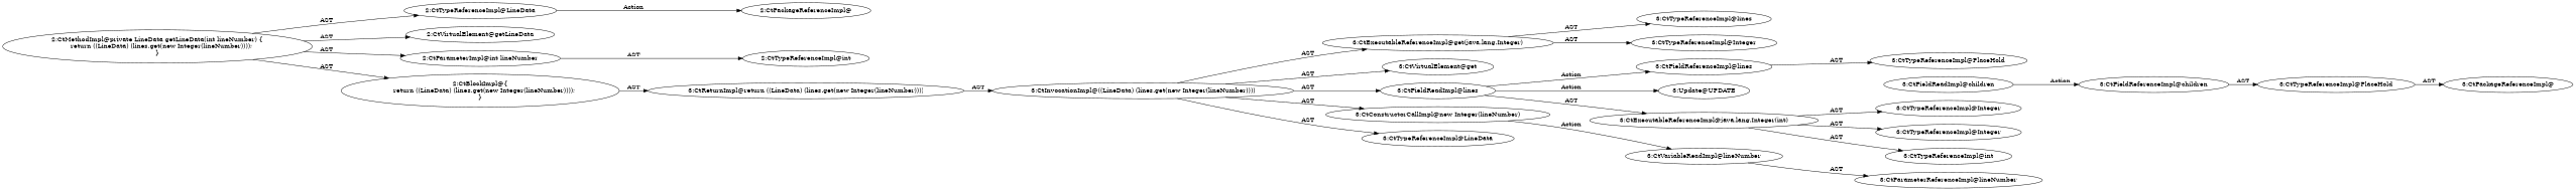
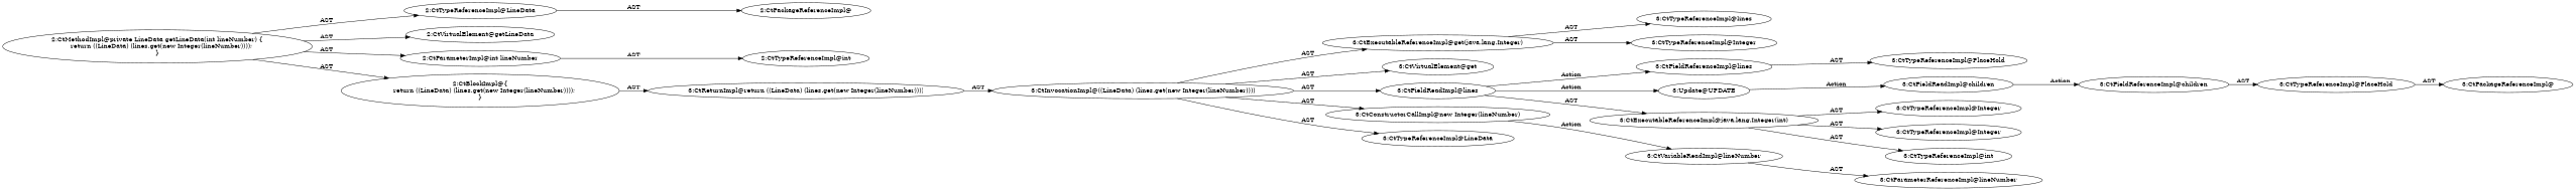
  digraph {
    rankdir=LR
    node [shape=ellipse]
    n1 [label="2:CtTypeReferenceImpl@LineData"]
    n2 [label="2:CtPackageReferenceImpl@"]
    n3 [label="2:CtVirtualElement@getLineData"]
    n4 [label="2:CtParameterImpl@int lineNumber"]
    n5 [label="2:CtTypeReferenceImpl@int"]
    n6 [label="3:CtExecutableReferenceImpl@get(java.lang.Integer)"]
    n7 [label="3:CtTypeReferenceImpl@lines"]
    n8 [label="3:CtTypeReferenceImpl@Integer"]
    n9 [label="3:CtVirtualElement@get"]
    n10 [label="3:CtFieldReferenceImpl@lines"]
    n11 [label="3:CtTypeReferenceImpl@PlaceHold"]
    n12 [label="3:CtFieldReadImpl@lines"]
    n13 [label="3:Update@UPDATE"]
    n14 [label="3:CtExecutableReferenceImpl@java.lang.Integer(int)"]
    n15 [label="3:CtFieldReadImpl@children"]
    n16 [label="3:CtTypeReferenceImpl@Integer"]
    n17 [label="3:CtTypeReferenceImpl@Integer"]
    n18 [label="3:CtTypeReferenceImpl@int"]
    n19 [label="3:CtVariableReadImpl@lineNumber"]
    n20 [label="3:CtParameterReferenceImpl@lineNumber"]
    n21 [label="3:CtConstructorCallImpl@new Integer(lineNumber)"]
    n22 [label="3:CtInvocationImpl@((LineData) (lines.get(new Integer(lineNumber))))"]
    n23 [label="3:CtTypeReferenceImpl@LineData"]
    n24 [label="3:CtReturnImpl@return ((LineData) (lines.get(new Integer(lineNumber))))"]
    n25 [label="2:CtBlockImpl@\{\n    return ((LineData) (lines.get(new Integer(lineNumber))));\n\}"]
    n26 [label="2:CtMethodImpl@private LineData getLineData(int lineNumber) \{\n    return ((LineData) (lines.get(new Integer(lineNumber))));\n\}"]
    n27 [label="3:CtFieldReferenceImpl@children"]
    n28 [label="3:CtPackageReferenceImpl@"]
    n29 [label="3:CtTypeReferenceImpl@PlaceHold"]
-   n1 -> n2 [label=Action]
+   n1 -> n2 [label=AST]
    n4 -> n5 [label=AST]
    n6 -> n7 [label=AST]
    n6 -> n8 [label=AST]
    n10 -> n11 [label=AST]
    n12 -> n10 [label=Action]
    n12 -> n13 [label=Action]
    n12 -> n14 [label=AST]
+   n13 -> n15 [label=Action]
    n14 -> n16 [label=AST]
    n14 -> n17 [label=AST]
    n14 -> n18 [label=AST]
    n15 -> n27 [label=Action]
    n19 -> n20 [label=AST]
    n21 -> n19 [label=Action]
    n22 -> n6 [label=AST]
    n22 -> n9 [label=AST]
    n22 -> n12 [label=AST]
    n22 -> n21 [label=AST]
    n22 -> n23 [label=AST]
    n24 -> n22 [label=AST]
    n25 -> n24 [label=AST]
    n26 -> n1 [label=AST]
    n26 -> n3 [label=AST]
    n26 -> n4 [label=AST]
    n26 -> n25 [label=AST]
    n27 -> n29 [label=AST]
    n29 -> n28 [label=AST]
  }
